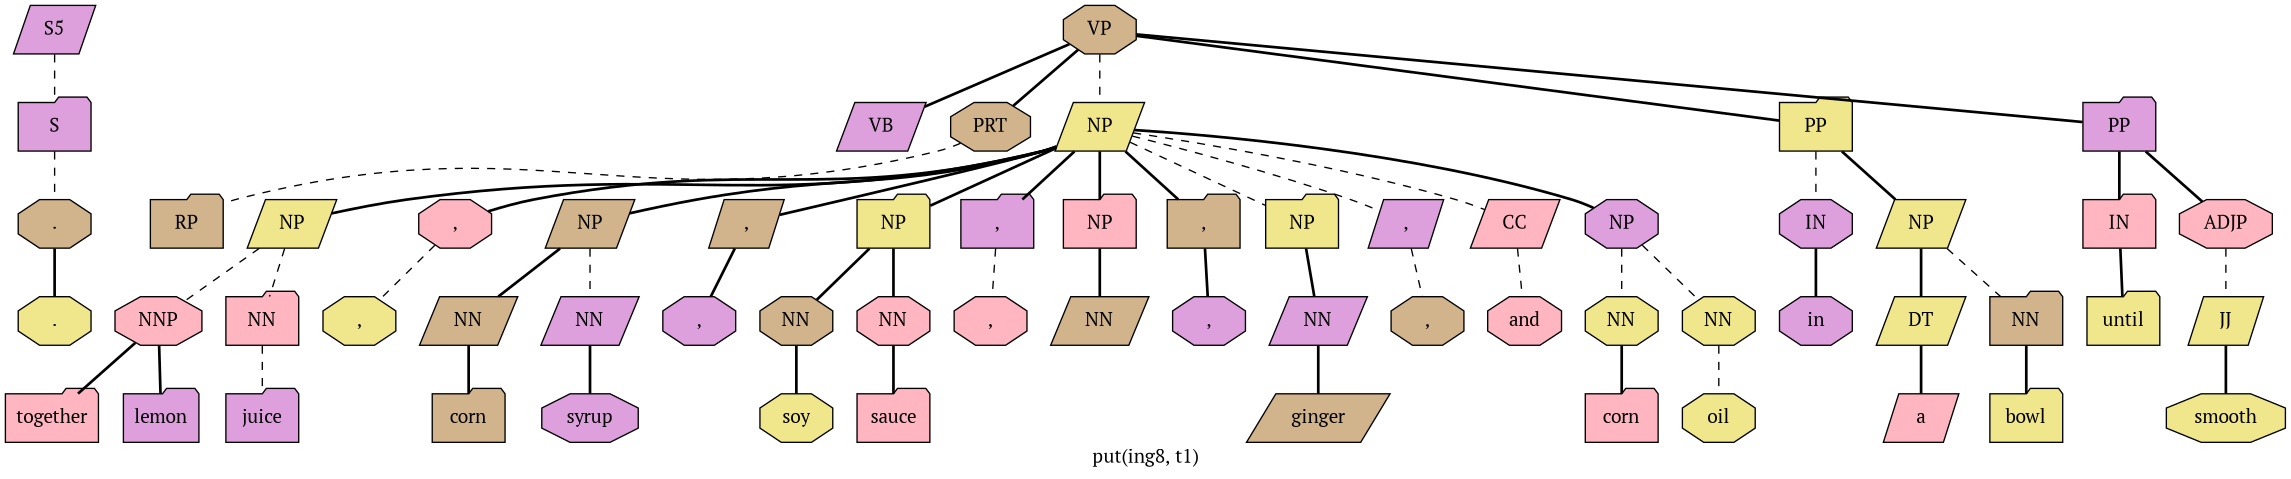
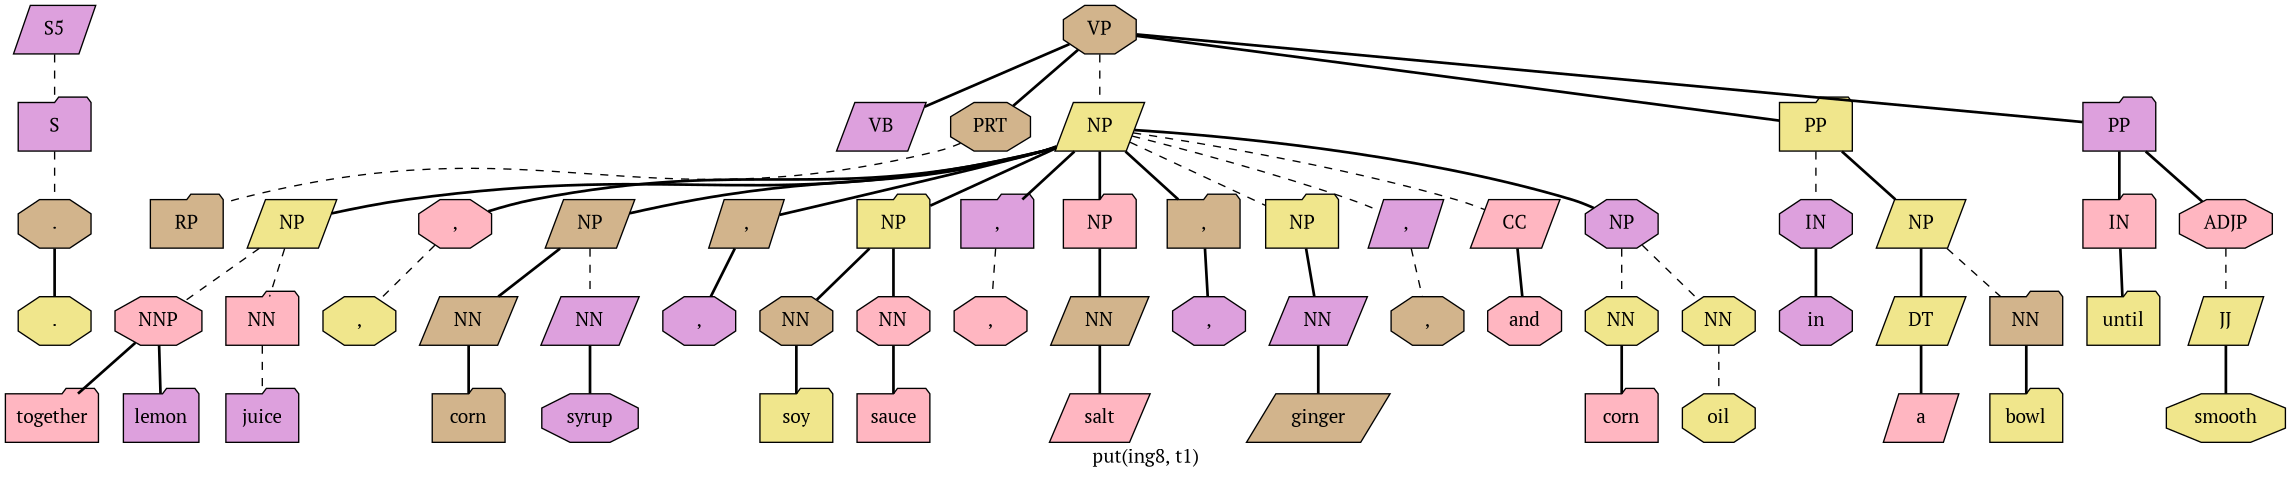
  graph {
    fontname="PT Serif"
    label="put(ing8, t1)"
    node [fillcolor=khaki fontname="PT Serif" shape=octagon style=filled]
    edge [fontname="PT Serif" style=bold]
    n1 [fillcolor=plum label=S5 shape=parallelogram]
    n2 [fillcolor=plum label=S shape=folder]
    n3 [fillcolor=tan label="."]
    n4 [fillcolor=tan label=VP]
    n5 [fillcolor=plum label=VB shape=parallelogram]
    n6 [fillcolor=tan label=PRT]
    n7 [label=NP shape=parallelogram]
    n8 [label=PP shape=folder]
    n9 [fillcolor=plum label=PP shape=folder]
    n10 [label="."]
    n11 [fillcolor=tan label=RP shape=folder]
    n12 [label=NP shape=parallelogram]
    n13 [fillcolor=lightpink label=","]
    n14 [fillcolor=tan label=NP shape=parallelogram]
    n15 [fillcolor=tan label="," shape=parallelogram]
    n16 [label=NP shape=folder]
    n17 [fillcolor=plum label="," shape=folder]
    n18 [fillcolor=lightpink label=NP shape=folder]
    n19 [fillcolor=tan label="," shape=folder]
    n20 [label=NP shape=folder]
    n21 [fillcolor=plum label="," shape=parallelogram]
    n22 [fillcolor=lightpink label=CC shape=parallelogram]
    n23 [fillcolor=plum label=NP]
    n24 [fillcolor=plum label=IN]
    n25 [label=NP shape=parallelogram]
    n26 [fillcolor=lightpink label=IN shape=folder]
    n27 [fillcolor=lightpink label=ADJP]
    n28 [fillcolor=lightpink label=together shape=folder]
    n29 [fillcolor=lightpink label=NNP]
    n30 [fillcolor=lightpink label=NN shape=folder]
    n31 [label=","]
    n32 [fillcolor=tan label=NN shape=parallelogram]
    n33 [fillcolor=plum label=NN shape=parallelogram]
    n34 [fillcolor=plum label=","]
    n35 [fillcolor=tan label=NN]
    n36 [fillcolor=lightpink label=NN]
    n37 [fillcolor=lightpink label=","]
    n38 [fillcolor=tan label=NN shape=parallelogram]
    n39 [fillcolor=plum label=","]
    n40 [fillcolor=plum label=NN shape=parallelogram]
    n41 [fillcolor=tan label=","]
    n42 [fillcolor=lightpink label=and]
    n43 [label=NN]
    n44 [label=NN]
    n45 [fillcolor=plum label=lemon shape=folder]
    n46 [fillcolor=plum label=juice shape=folder]
    n47 [fillcolor=tan label=corn shape=folder]
    n48 [fillcolor=plum label=syrup]
-   n49 [label=soy]
+   n49 [label=soy shape=folder]
    n50 [fillcolor=lightpink label=sauce shape=folder]
+   n51 [fillcolor=lightpink label=salt shape=parallelogram]
    n52 [fillcolor=tan label=ginger shape=parallelogram]
    n53 [fillcolor=lightpink label=corn shape=folder]
    n54 [label=oil]
    n55 [fillcolor=plum label=in]
    n56 [label=DT shape=parallelogram]
    n57 [fillcolor=tan label=NN shape=folder]
    n58 [fillcolor=lightpink label=a shape=parallelogram]
    n59 [label=bowl shape=folder]
    n60 [label=until shape=folder]
    n61 [label=JJ shape=parallelogram]
    n62 [label=smooth]
    n1 -- n2 [style=dashed]
    n2 -- n3 [style=dashed]
    n3 -- n10
    n4 -- n5
    n4 -- n6
    n4 -- n7 [style=dashed]
    n4 -- n8
    n4 -- n9
    n6 -- n11 [style=dashed]
    n7 -- n12
    n7 -- n13
    n7 -- n14
    n7 -- n15
    n7 -- n16
    n7 -- n17
    n7 -- n18
    n7 -- n19
    n7 -- n20 [style=dashed]
    n7 -- n21 [style=dashed]
    n7 -- n22 [style=dashed]
    n7 -- n23
    n8 -- n24 [style=dashed]
    n8 -- n25
    n9 -- n26
    n9 -- n27
    n12 -- n29 [style=dashed]
    n12 -- n30 [style=dashed]
    n13 -- n31 [style=dashed]
    n14 -- n32
    n14 -- n33 [style=dashed]
    n15 -- n34
    n16 -- n35
    n16 -- n36
    n17 -- n37 [style=dashed]
    n18 -- n38
    n19 -- n39
    n20 -- n40
    n21 -- n41 [style=dashed]
-   n22 -- n42 [style=dashed]
+   n22 -- n42
    n23 -- n43 [style=dashed]
    n23 -- n44 [style=dashed]
    n24 -- n55
    n25 -- n56
    n25 -- n57 [style=dashed]
    n26 -- n60
    n27 -- n61 [style=dashed]
    n29 -- n28
    n29 -- n45
    n30 -- n46 [style=dashed]
    n32 -- n47
    n33 -- n48
    n35 -- n49
    n36 -- n50
+   n38 -- n51
    n40 -- n52
    n43 -- n53
    n44 -- n54 [style=dashed]
    n56 -- n58
    n57 -- n59
    n61 -- n62
  }
